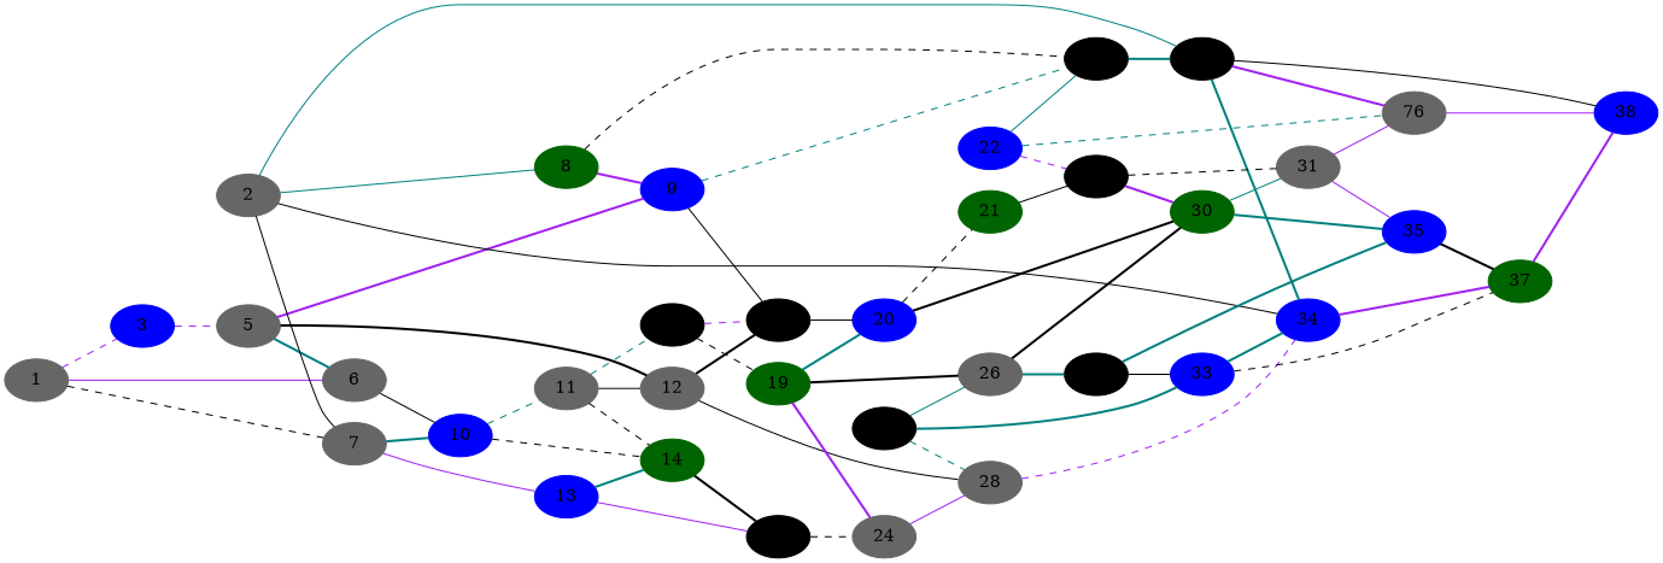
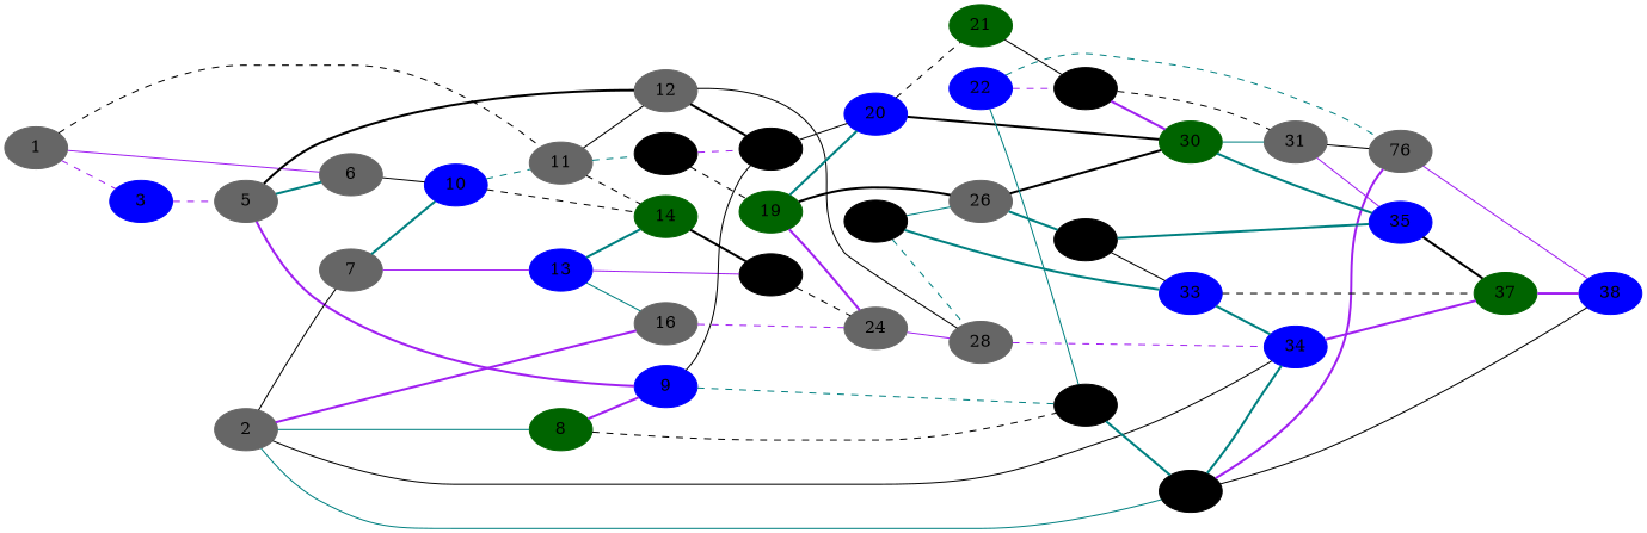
  graph {
    rankdir=LR
    node [color=gray40 style=filled]
    edge [color=black style=bold weight=1.0]
    3 [color=blue]
    1
    6
    7
    5
    10 [color=blue]
    13 [color=blue]
    2
    8 [color=darkgreen]
+   16
    27 [color=black]
    34 [color=blue]
    9 [color=blue]
    23 [color=black]
    24
    n16 [label=76]
    38 [color=blue]
    37 [color=darkgreen]
    12
    18 [color=black]
    28
    11
    14 [color=darkgreen]
    17 [color=black]
    20 [color=blue]
    15 [color=black]
    19 [color=darkgreen]
    26
    21 [color=darkgreen]
    30 [color=darkgreen]
    32 [color=black]
    29 [color=black]
    31
    35 [color=blue]
    22 [color=blue]
    25 [color=black]
    33 [color=blue]
    3 -- 5 [color=purple style=dashed]
    1 -- 3 [color=purple style=dashed]
    1 -- 6 [color=purple style=solid weight=2.0]
-   1 -- 7 [style=dashed]
+   1 -- 11 [style=dashed]
    6 -- 10 [style=solid]
    7 -- 10 [color=teal]
    7 -- 13 [color=purple style=solid]
    5 -- 6 [color=teal]
    5 -- 9 [color=purple]
    5 -- 12
    10 -- 11 [color=teal style=dashed]
    10 -- 14 [style=dashed]
+   13 -- 16 [color=teal style=solid]
    13 -- 14 [color=teal]
    13 -- 17 [color=purple style=solid]
    2 -- 7 [style=solid]
    2 -- 8 [color=teal style=solid]
+   2 -- 16 [color=purple]
    2 -- 27 [color=teal style=solid]
    2 -- 34 [style=solid]
    8 -- 9 [color=purple]
    8 -- 23 [style=dashed]
+   16 -- 24 [color=purple style=dashed]
    27 -- 34 [color=teal]
    27 -- n16 [color=purple]
    27 -- 38 [style=solid]
    34 -- 37 [color=purple]
    9 -- 23 [color=teal style=dashed]
    9 -- 18 [style=solid]
    23 -- 27 [color=teal]
    24 -- 28 [color=purple style=solid]
    n16 -- 38 [color=purple style=solid]
    37 -- 38 [color=purple]
    12 -- 18
    12 -- 28 [style=solid]
    18 -- 20 [style=solid]
    28 -- 34 [color=purple style=dashed]
    11 -- 12 [style=solid]
    11 -- 14 [style=dashed]
    11 -- 15 [color=teal style=dashed]
    14 -- 17
    17 -- 24 [style=dashed weight=2.0]
    20 -- 21 [style=dashed]
    20 -- 30
    15 -- 18 [color=purple style=dashed]
    15 -- 19 [style=dashed]
    19 -- 24 [color=purple]
    19 -- 20 [color=teal]
    19 -- 26
    26 -- 30
    26 -- 32 [color=teal]
    21 -- 29 [style=solid weight=2.0]
    30 -- 31 [color=teal style=solid]
    30 -- 35 [color=teal]
    32 -- 35 [color=teal]
    32 -- 33 [style=solid]
    29 -- 30 [color=purple weight=2.0]
    29 -- 31 [style=dashed]
-   31 -- n16 [color=purple style=solid]
+   31 -- n16 [style=solid]
    31 -- 35 [color=purple style=solid]
    35 -- 37
    22 -- 23 [color=teal style=solid]
    22 -- n16 [color=teal style=dashed]
    22 -- 29 [color=purple style=dashed]
    25 -- 28 [color=teal style=dashed]
    25 -- 26 [color=teal style=solid]
    25 -- 33 [color=teal]
    33 -- 34 [color=teal]
    33 -- 37 [style=dashed]
  }
